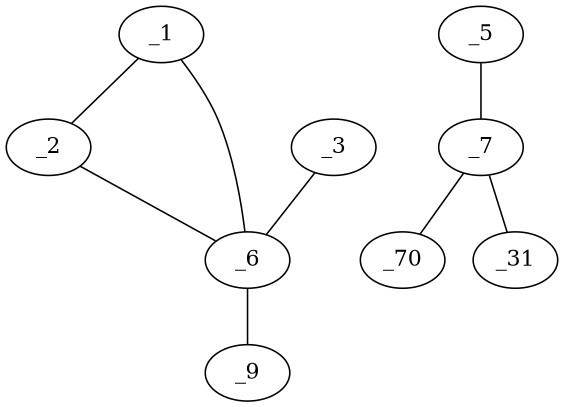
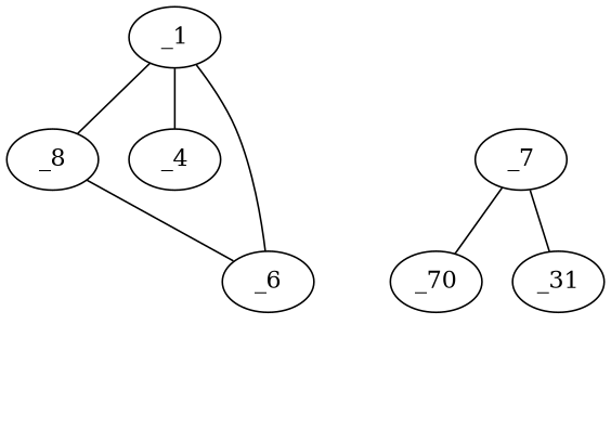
  graph {
    node [charge=0 chem=1 symbol="C  " x=5.4641 y=-0.25]
    edge [valence=1]
-   _2 [chem=4 symbol="N  " x=4.5981 y=0.25]
+   _2 [chem=4 symbol="N  " x=4.5981 y=0.25 label=_8]
    _1
+   _4 [chem=4 symbol="N  " y=-1.25]
    _6 [x=7.1962]
-   _3 [chem=4 symbol="N  " x=6.3301 y=0.25]
-   _5 [x=3.7321]
    _7 [x=2.866 y=0.25]
-   _9 [chem=4 symbol="N  " x=8.0622 y=-0.75]
    n9 [label=_70 x=2]
    n10 [label=_31 x=2.866 y=1.25]
    _2 -- _6
    _1 -- _2
+   _1 -- _4 [valence=2]
    _1 -- _6
-   _6 -- _9 [valence=3]
-   _3 -- _6
-   _5 -- _7
    _7 -- n9
    _7 -- n10 [valence=2]
  }
